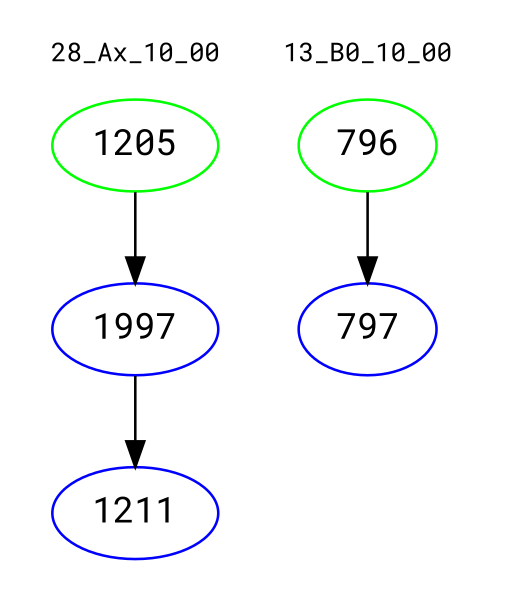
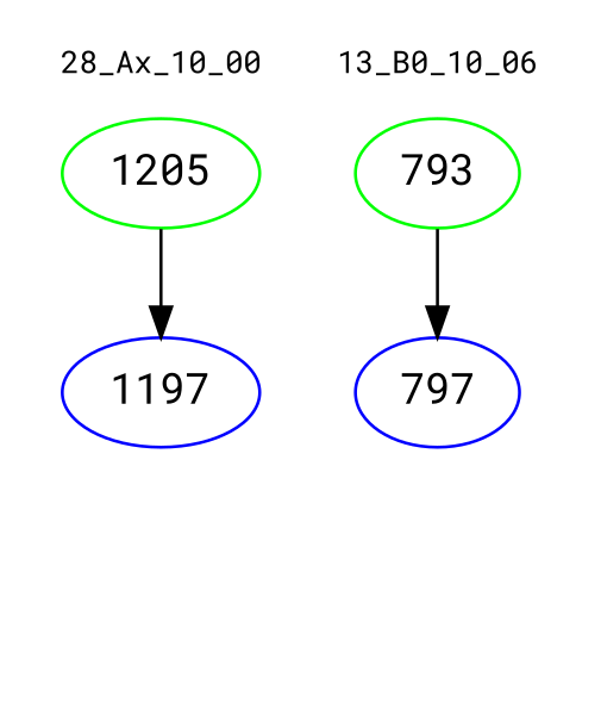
  digraph {
    fontname="Roboto Mono"
    node [color=blue fontname="Roboto Mono"]
    edge [color=black fontname="Roboto Mono"]
    n1 [color=green label=1205]
-   n2 [label=1997]
-   n3 [label=1211]
-   n4 [color=green label=796]
+   n2 [label=1197]
+   n4 [color=green label=793]
    n5 [label=797]
    subgraph cluster_1 {
      color=white
      fontsize=10
      label="28_Ax_10_00"
      n1
      n2
-     n3
    }
    subgraph cluster_2 {
      color=white
      fontsize=10
-     label="13_B0_10_00"
+     label="13_B0_10_06"
      n4
      n5
    }
    n1 -> n2
-   n2 -> n3
    n4 -> n5
  }
